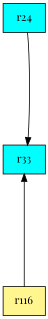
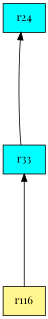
  digraph {
    fontname="Playfair Display"
    rankdir=BT
    ranksep=2.0
    node [fillcolor=cyan fontname="Playfair Display" shape=record style=filled]
    edge [fontname="Playfair Display"]
    n1 [fillcolor=khaki1 label="{r116}"]
    n2 [label="{r33}"]
    n3 [label="{r24}"]
    n1 -> n2
-   n3 -> n2
+   n2 -> n3
  }
